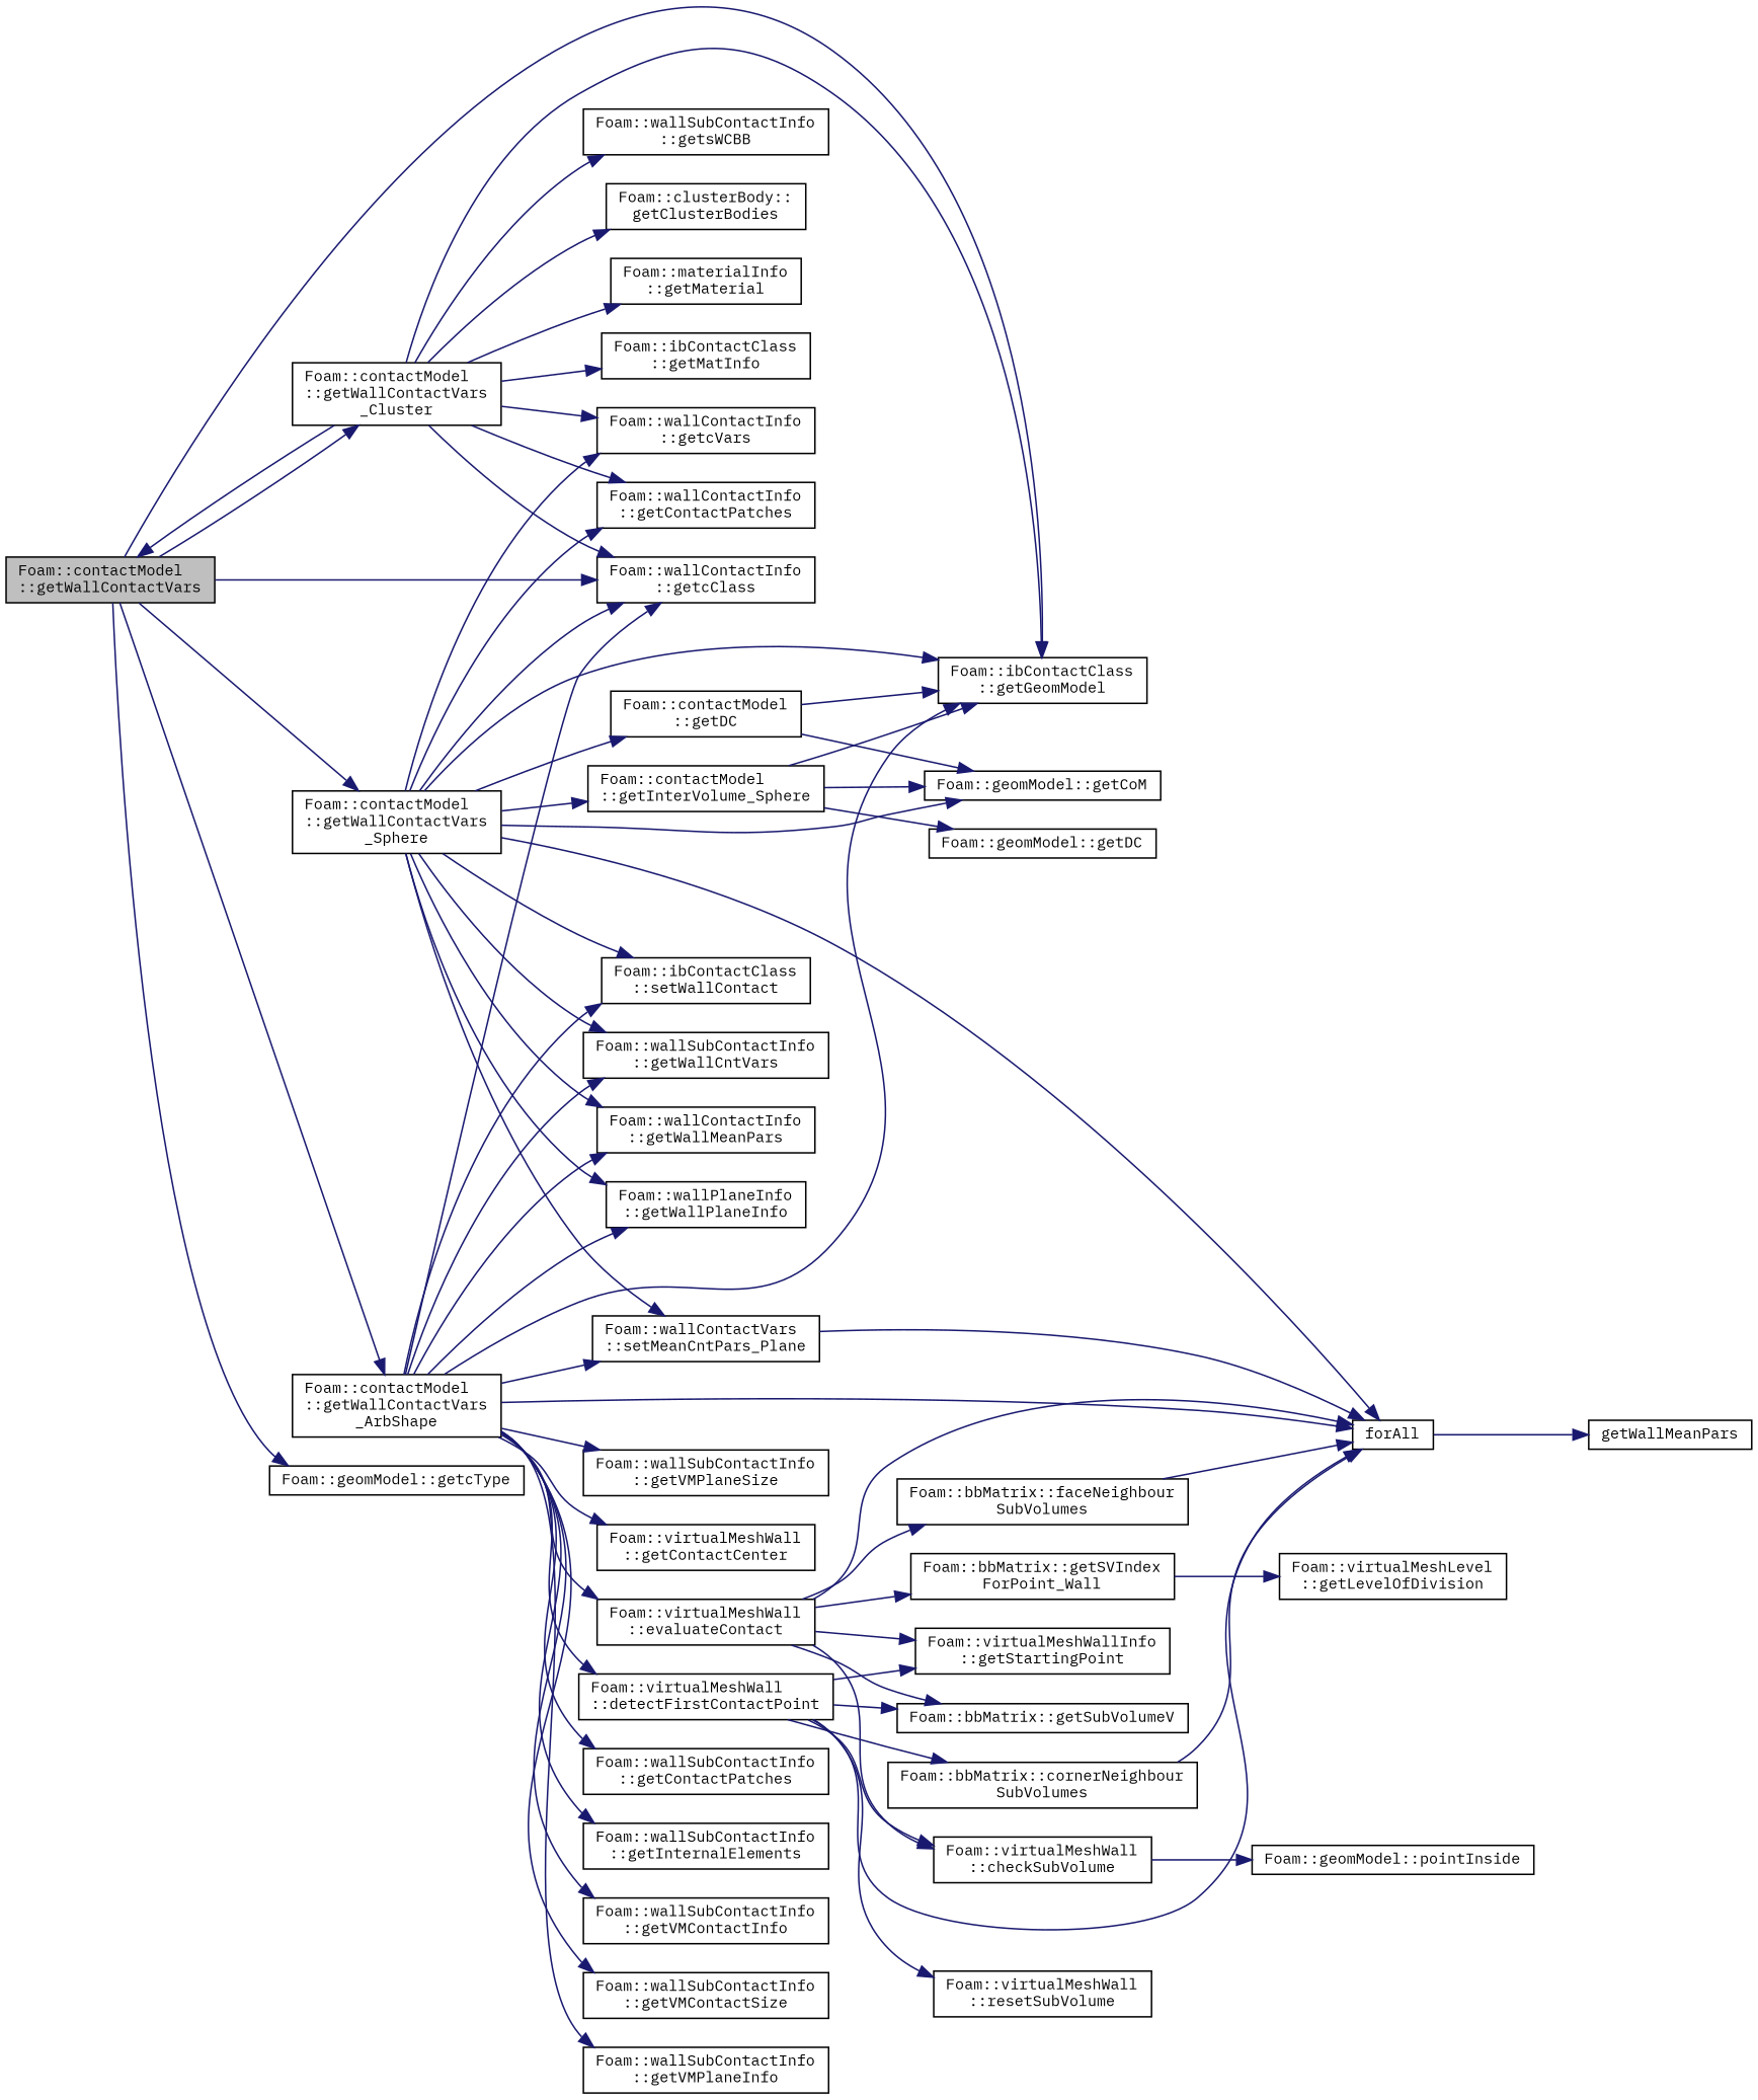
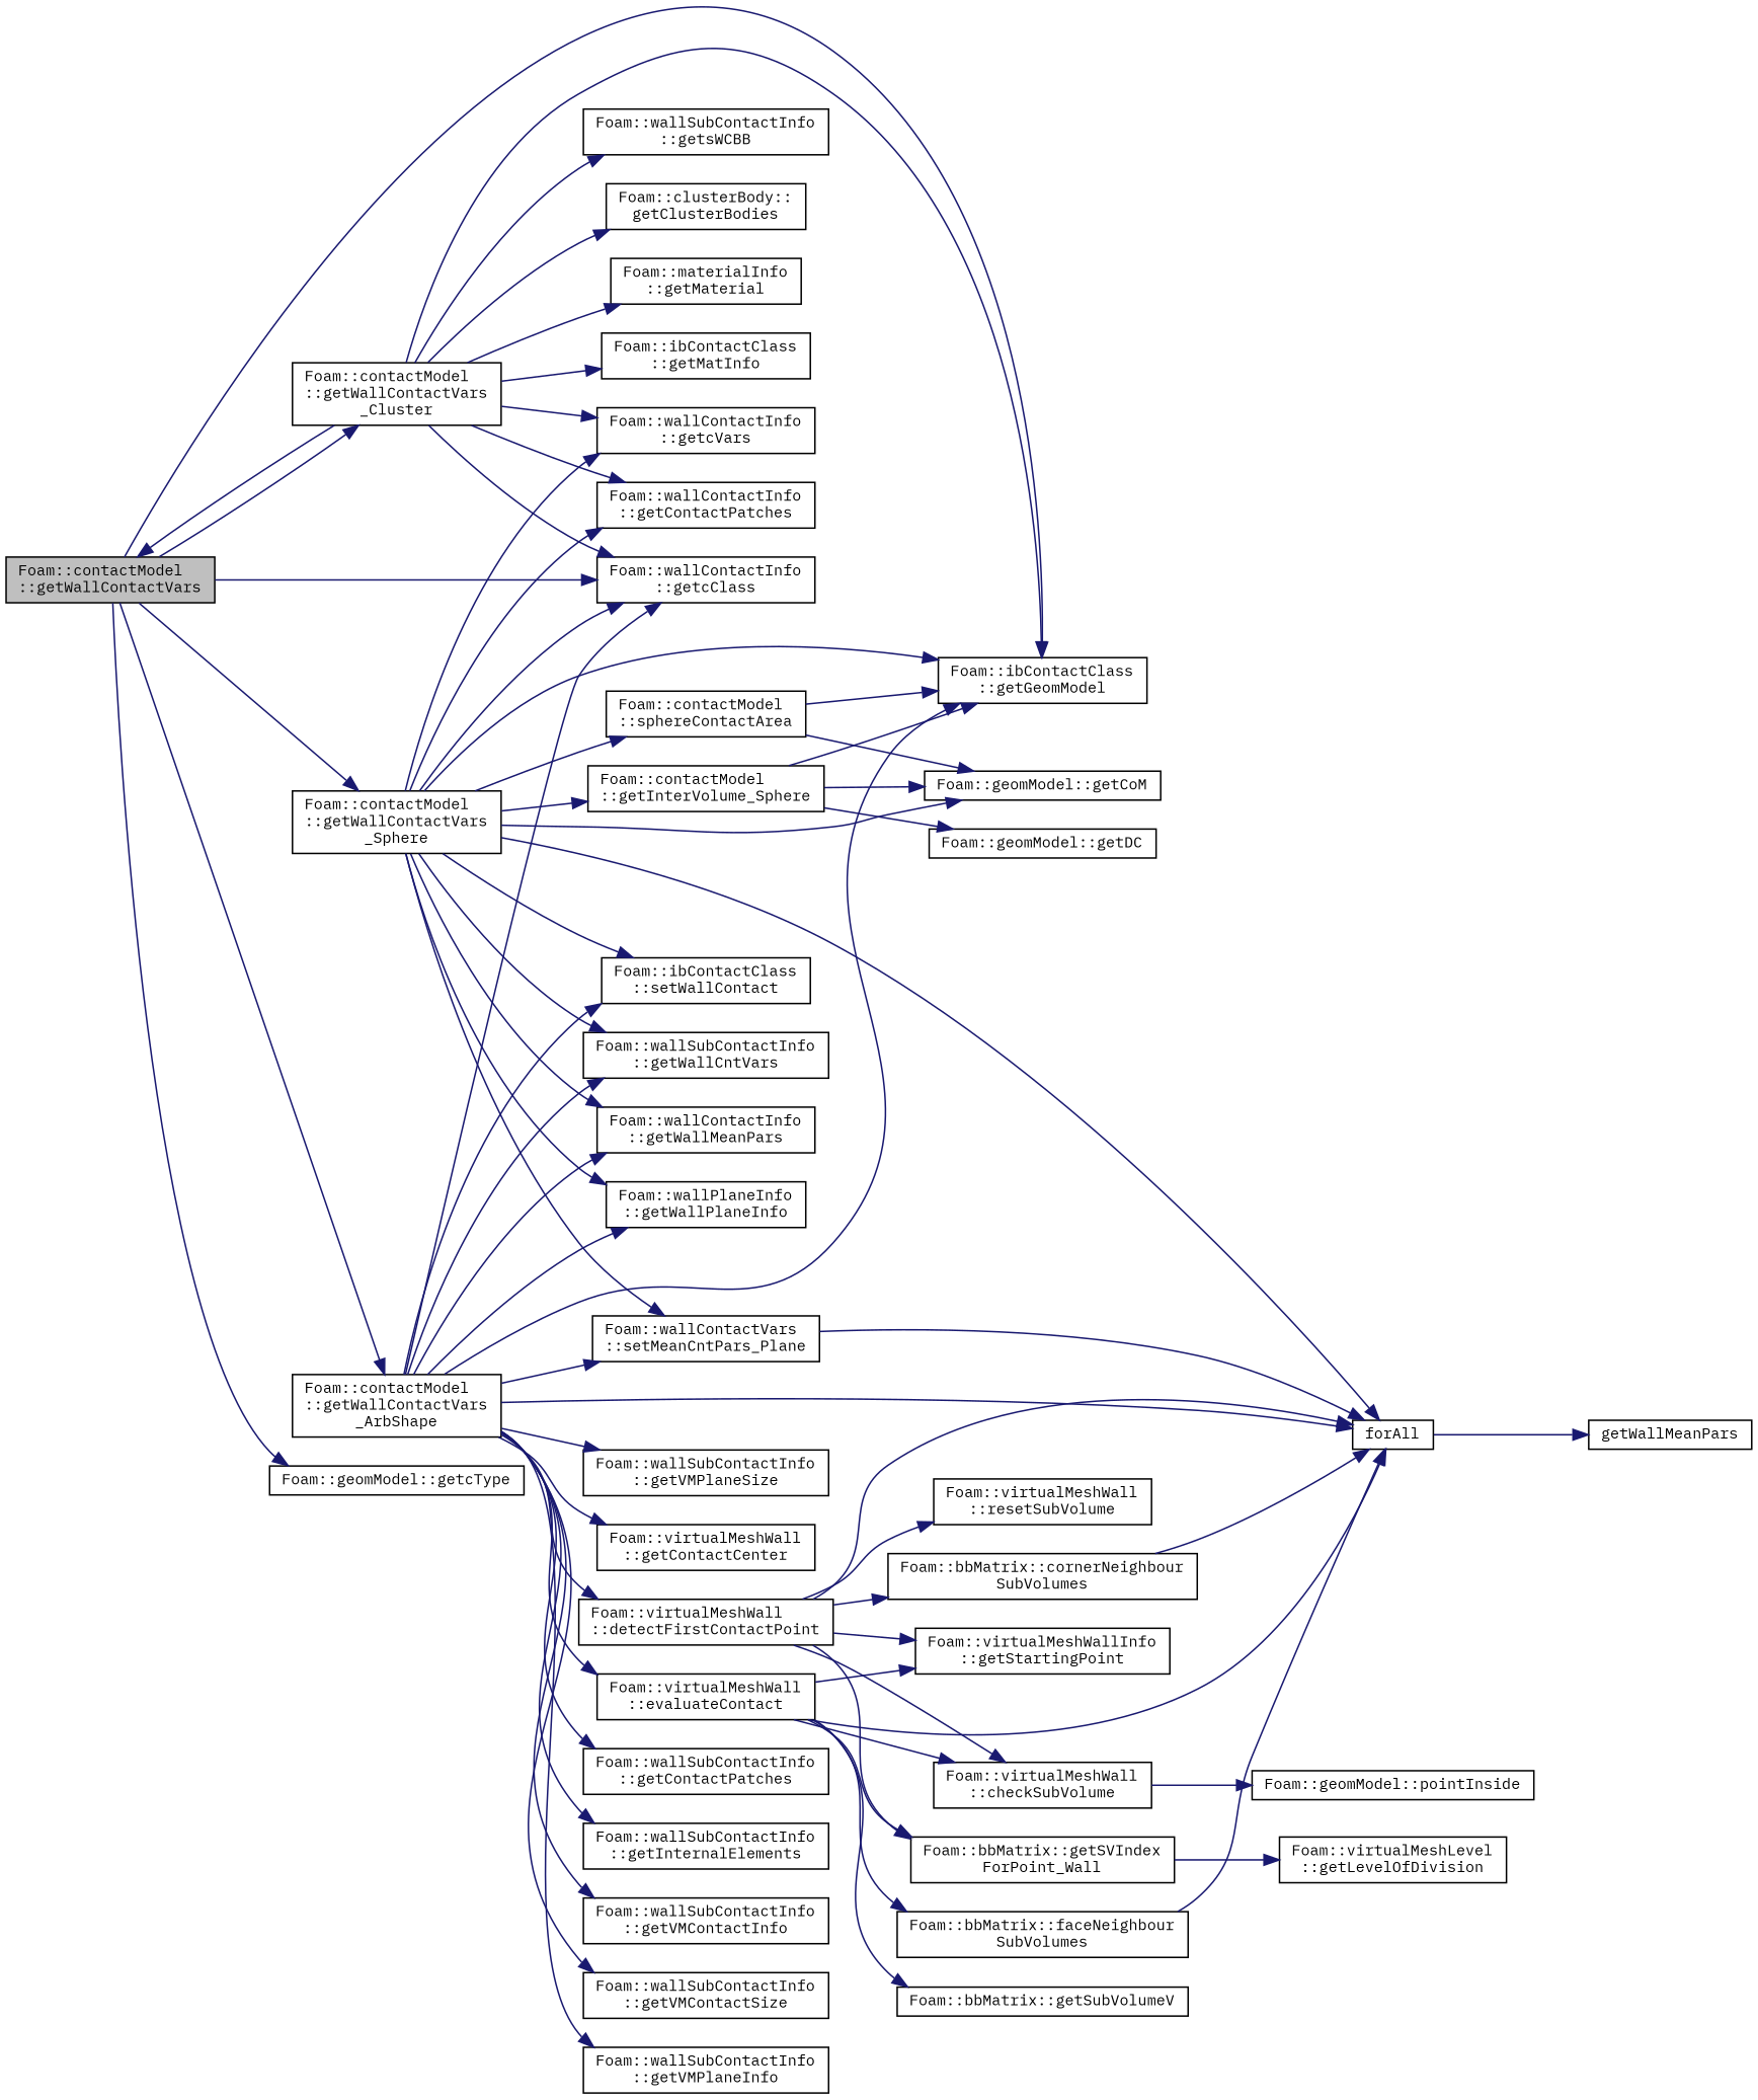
  digraph {
    fontname="IBM Plex Mono"
    rankdir=LR
    node [color=black fillcolor=white fontname="IBM Plex Mono" fontsize=10 shape=record style=filled]
    edge [color=midnightblue fontname="IBM Plex Mono" fontsize=10 labelfontname=Helvetica labelfontsize=10 style=solid]
    n1 [fillcolor=grey75 fontcolor=black height=0.2 label="Foam::contactModel\l::getWallContactVars" width=0.4]
    n2 [height=0.2 label="Foam::wallContactInfo\l::getcClass" width=0.4]
    n3 [height=0.2 label="Foam::geomModel::getcType" width=0.4]
    n4 [height=0.2 label="Foam::ibContactClass\l::getGeomModel" width=0.4]
    n5 [height=0.2 label="Foam::contactModel\l::getWallContactVars\l_ArbShape" width=0.4]
    n6 [height=0.2 label="Foam::contactModel\l::getWallContactVars\l_Cluster" width=0.4]
    n7 [height=0.2 label="Foam::contactModel\l::getWallContactVars\l_Sphere" width=0.4]
    n8 [height=0.2 label="Foam::virtualMeshWall\l::detectFirstContactPoint" width=0.4]
    n9 [height=0.2 label=forAll width=0.4]
    n10 [height=0.2 label="Foam::virtualMeshWall\l::evaluateContact" width=0.4]
    n11 [height=0.2 label="Foam::virtualMeshWall\l::getContactCenter" width=0.4]
    n12 [height=0.2 label="Foam::wallSubContactInfo\l::getContactPatches" width=0.4]
    n13 [height=0.2 label="Foam::wallSubContactInfo\l::getInternalElements" width=0.4]
    n14 [height=0.2 label="Foam::wallSubContactInfo\l::getVMContactInfo" width=0.4]
    n15 [height=0.2 label="Foam::wallSubContactInfo\l::getVMContactSize" width=0.4]
    n16 [height=0.2 label="Foam::wallSubContactInfo\l::getVMPlaneInfo" width=0.4]
    n17 [height=0.2 label="Foam::wallSubContactInfo\l::getVMPlaneSize" width=0.4]
    n18 [height=0.2 label="Foam::wallSubContactInfo\l::getWallCntVars" width=0.4]
    n19 [height=0.2 label="Foam::wallContactInfo\l::getWallMeanPars" width=0.4]
    n20 [height=0.2 label="Foam::wallPlaneInfo\l::getWallPlaneInfo" width=0.4]
    n21 [height=0.2 label="Foam::wallContactVars\l::setMeanCntPars_Plane" width=0.4]
    n22 [height=0.2 label="Foam::ibContactClass\l::setWallContact" width=0.4]
    n23 [height=0.2 label="Foam::clusterBody::\lgetClusterBodies" width=0.4]
    n24 [height=0.2 label="Foam::wallContactInfo\l::getContactPatches" width=0.4]
    n25 [height=0.2 label="Foam::wallContactInfo\l::getcVars" width=0.4]
    n26 [height=0.2 label="Foam::materialInfo\l::getMaterial" width=0.4]
    n27 [height=0.2 label="Foam::ibContactClass\l::getMatInfo" width=0.4]
    n28 [height=0.2 label="Foam::wallSubContactInfo\l::getsWCBB" width=0.4]
    n29 [height=0.2 label="Foam::geomModel::getCoM" width=0.4]
    n30 [height=0.2 label="Foam::contactModel\l::getInterVolume_Sphere" width=0.4]
-   n31 [height=0.2 label="Foam::contactModel\l::getDC" width=0.4]
+   n31 [height=0.2 label="Foam::contactModel\l::sphereContactArea" width=0.4]
    n32 [height=0.2 label="Foam::virtualMeshWall\l::checkSubVolume" width=0.4]
    n33 [height=0.2 label="Foam::bbMatrix::cornerNeighbour\lSubVolumes" width=0.4]
    n34 [height=0.2 label="Foam::virtualMeshWallInfo\l::getStartingPoint" width=0.4]
    n35 [height=0.2 label="Foam::bbMatrix::getSVIndex\lForPoint_Wall" width=0.4]
    n36 [height=0.2 label="Foam::virtualMeshWall\l::resetSubVolume" width=0.4]
    n37 [height=0.2 label=getWallMeanPars width=0.4]
    n38 [height=0.2 label="Foam::bbMatrix::faceNeighbour\lSubVolumes" width=0.4]
    n39 [height=0.2 label="Foam::bbMatrix::getSubVolumeV" width=0.4]
    n40 [height=0.2 label="Foam::geomModel::pointInside" width=0.4]
    n41 [height=0.2 label="Foam::virtualMeshLevel\l::getLevelOfDivision" width=0.4]
    n42 [height=0.2 label="Foam::geomModel::getDC" width=0.4]
    n1 -> n2
    n1 -> n3
    n1 -> n4
    n1 -> n5
    n1 -> n6
    n1 -> n7
    n5 -> n2
    n5 -> n4
    n5 -> n8
    n5 -> n9
    n5 -> n10
    n5 -> n11
    n5 -> n12
    n5 -> n13
    n5 -> n14
    n5 -> n15
    n5 -> n16
    n5 -> n17
    n5 -> n18
    n5 -> n19
    n5 -> n20
    n5 -> n21
    n5 -> n22
    n6 -> n1
    n6 -> n2
    n6 -> n4
    n6 -> n23
    n6 -> n24
    n6 -> n25
    n6 -> n26
    n6 -> n27
    n6 -> n28
    n7 -> n2
    n7 -> n4
    n7 -> n9
    n7 -> n18
    n7 -> n19
    n7 -> n20
    n7 -> n21
    n7 -> n22
    n7 -> n24
    n7 -> n25
    n7 -> n29
    n7 -> n30
    n7 -> n31
    n8 -> n9
    n8 -> n32
    n8 -> n33
    n8 -> n34
-   n8 -> n39
+   n8 -> n35
    n8 -> n36
    n9 -> n37
    n10 -> n9
    n10 -> n32
    n10 -> n34
    n10 -> n35
    n10 -> n38
    n10 -> n39
    n21 -> n9
    n30 -> n4
    n30 -> n29
    n30 -> n42
    n31 -> n4
    n31 -> n29
    n32 -> n40
    n33 -> n9
    n35 -> n41
    n38 -> n9
  }
